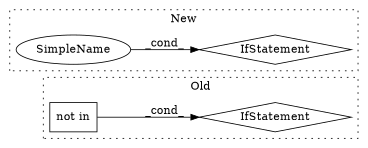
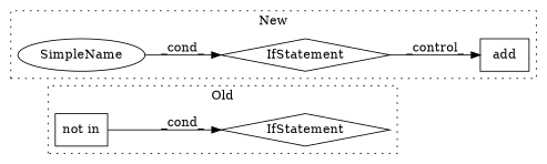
  digraph {
    rankdir=LR
    node [a=25 shape=box]
    n1 [a=108 l=17 label="not in" s=5302]
    n2 [l="12,2" label=IfStatement s="5290,5319" shape=diamond]
+   n3 [a=32 l="4,1" label=add s="5543,5550"]
    n4 [l="10,2" label=IfStatement s="5292,5317" shape=diamond]
    n5 [a=42 label=SimpleName shape=ellipse]
    subgraph cluster_1 {
      label=Old
      style=dotted
      n1
      n2
    }
    subgraph cluster_2 {
      label=New
      style=dotted
+     n3
      n4
      n5
    }
    n1 -> n2 [label=_cond_]
+   n4 -> n3 [label=_control_]
    n5 -> n4 [label=_cond_]
  }
